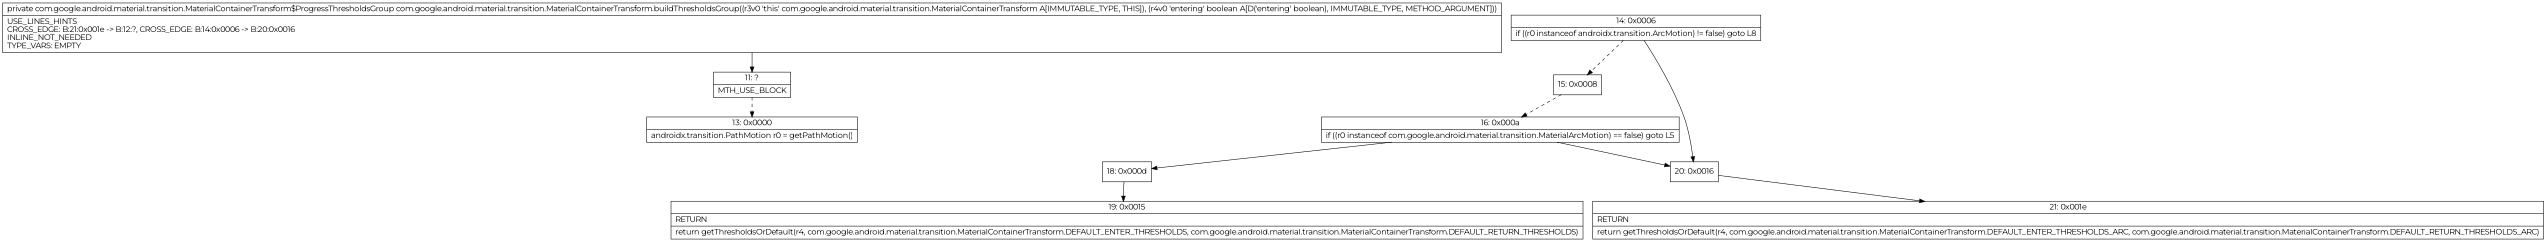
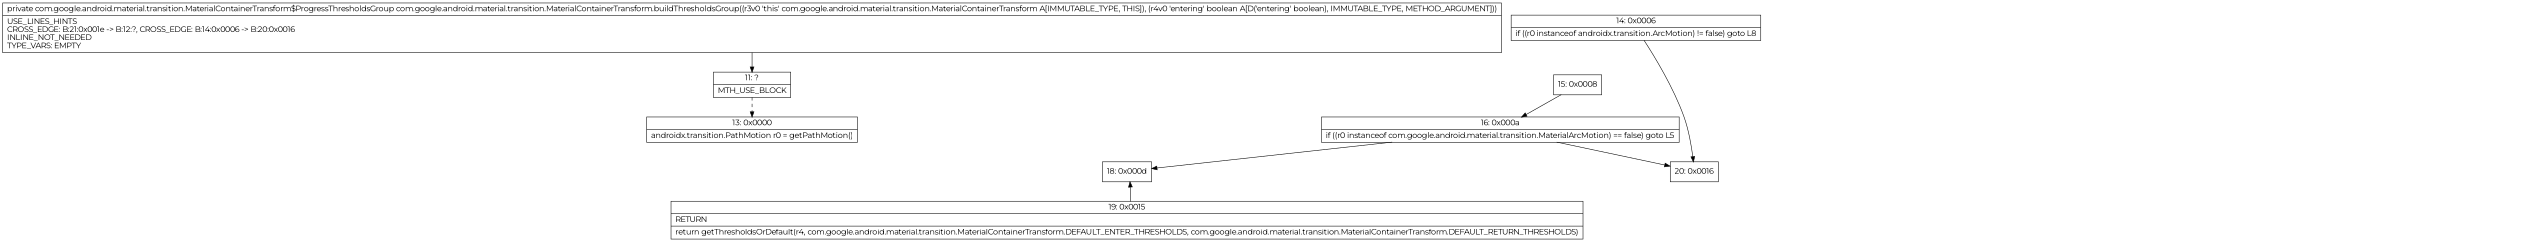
  digraph {
    fontname=Montserrat
    node [fontname=Montserrat shape=record]
    edge [fontname=Montserrat]
    n1 [label="{11\:\ ?|MTH_USE_BLOCK\l}"]
    n2 [label="{13\:\ 0x0000|androidx.transition.PathMotion r0 = getPathMotion()\l}"]
    n3 [label="{14\:\ 0x0006|if ((r0 instanceof androidx.transition.ArcMotion) != false) goto L8\l}"]
    n4 [label="{15\:\ 0x0008}"]
    n5 [label="{20\:\ 0x0016}"]
    n6 [label="{16\:\ 0x000a|if ((r0 instanceof com.google.android.material.transition.MaterialArcMotion) == false) goto L5\l}"]
-   n7 [label="{21\:\ 0x001e|RETURN\l|return getThresholdsOrDefault(r4, com.google.android.material.transition.MaterialContainerTransform.DEFAULT_ENTER_THRESHOLDS_ARC, com.google.android.material.transition.MaterialContainerTransform.DEFAULT_RETURN_THRESHOLDS_ARC)\l}"]
    n8 [label="{18\:\ 0x000d}"]
    n9 [label="{19\:\ 0x0015|RETURN\l|return getThresholdsOrDefault(r4, com.google.android.material.transition.MaterialContainerTransform.DEFAULT_ENTER_THRESHOLDS, com.google.android.material.transition.MaterialContainerTransform.DEFAULT_RETURN_THRESHOLDS)\l}"]
    n10 [label="{private com.google.android.material.transition.MaterialContainerTransform$ProgressThresholdsGroup com.google.android.material.transition.MaterialContainerTransform.buildThresholdsGroup((r3v0 'this' com.google.android.material.transition.MaterialContainerTransform A[IMMUTABLE_TYPE, THIS]), (r4v0 'entering' boolean A[D('entering' boolean), IMMUTABLE_TYPE, METHOD_ARGUMENT]))  | USE_LINES_HINTS\lCROSS_EDGE: B:21:0x001e \-\> B:12:?, CROSS_EDGE: B:14:0x0006 \-\> B:20:0x0016\lINLINE_NOT_NEEDED\lTYPE_VARS: EMPTY\l}"]
    n1 -> n2 [style=dashed]
-   n3 -> n4 [style=dashed]
    n3 -> n5
-   n4 -> n6 [style=dashed]
-   n5 -> n7
+   n4 -> n6
    n6 -> n5 [style=solid]
    n6 -> n8
-   n8 -> n9
+   n9 -> n8
    n10 -> n1
  }
